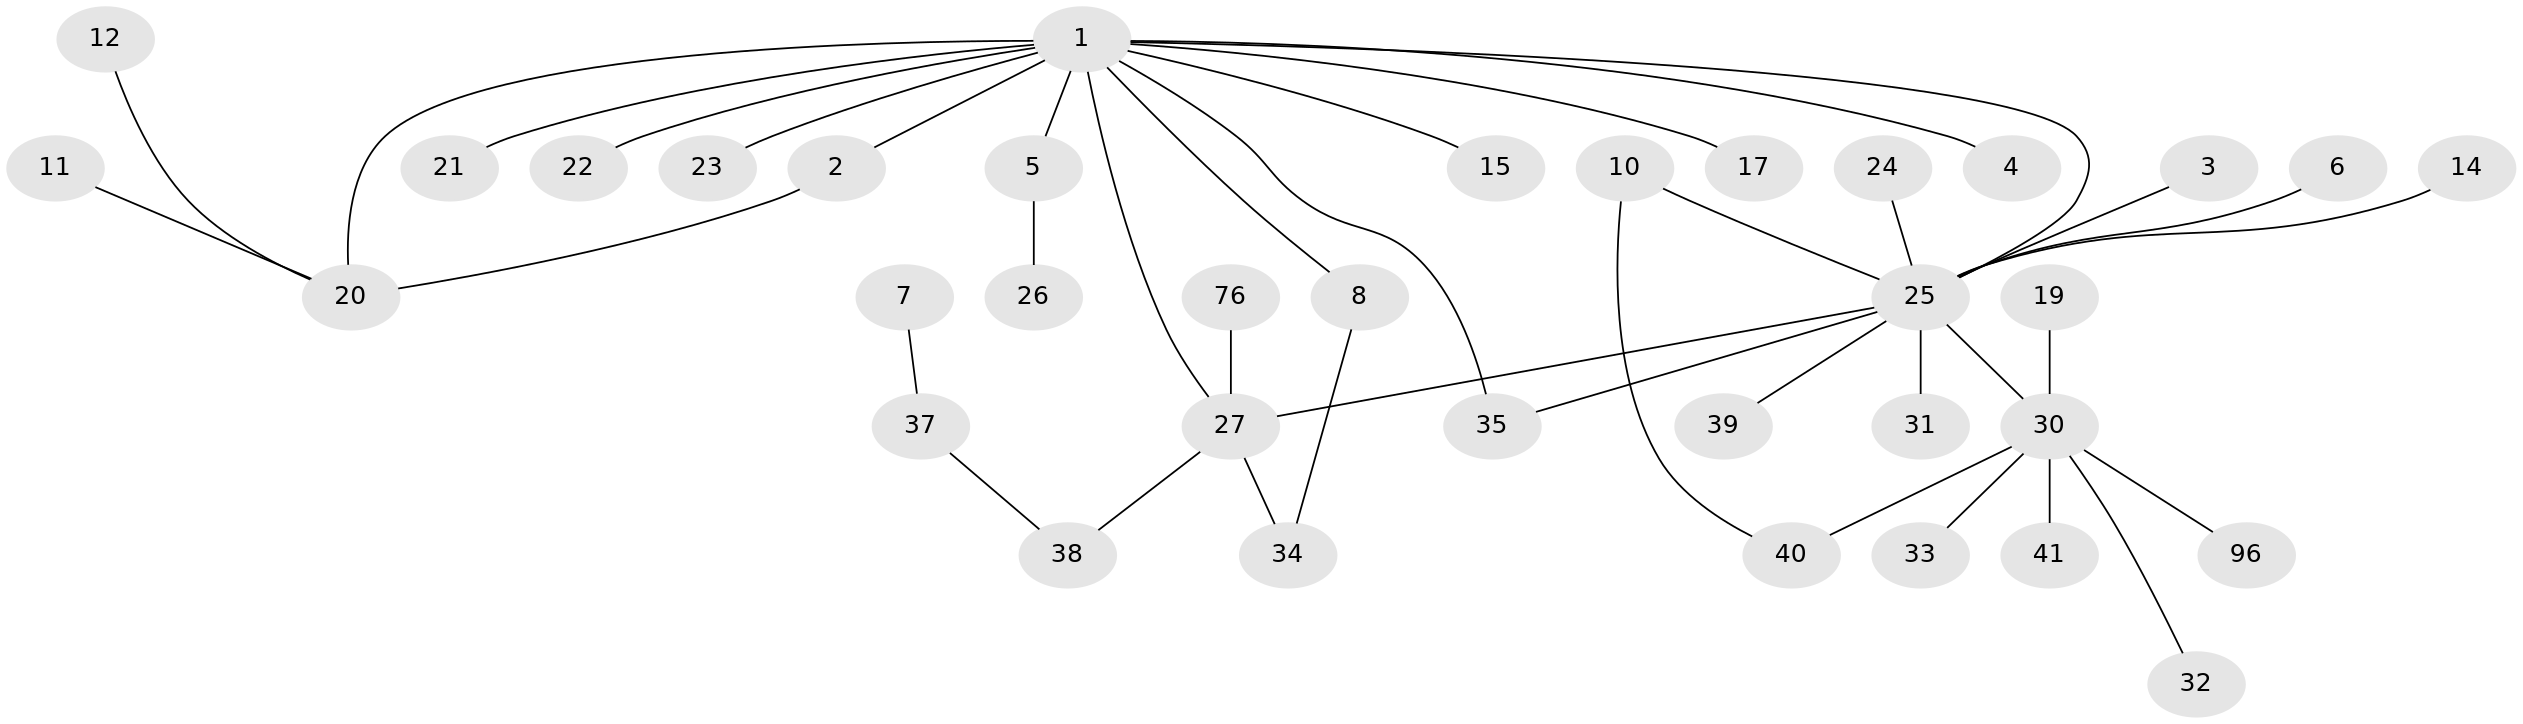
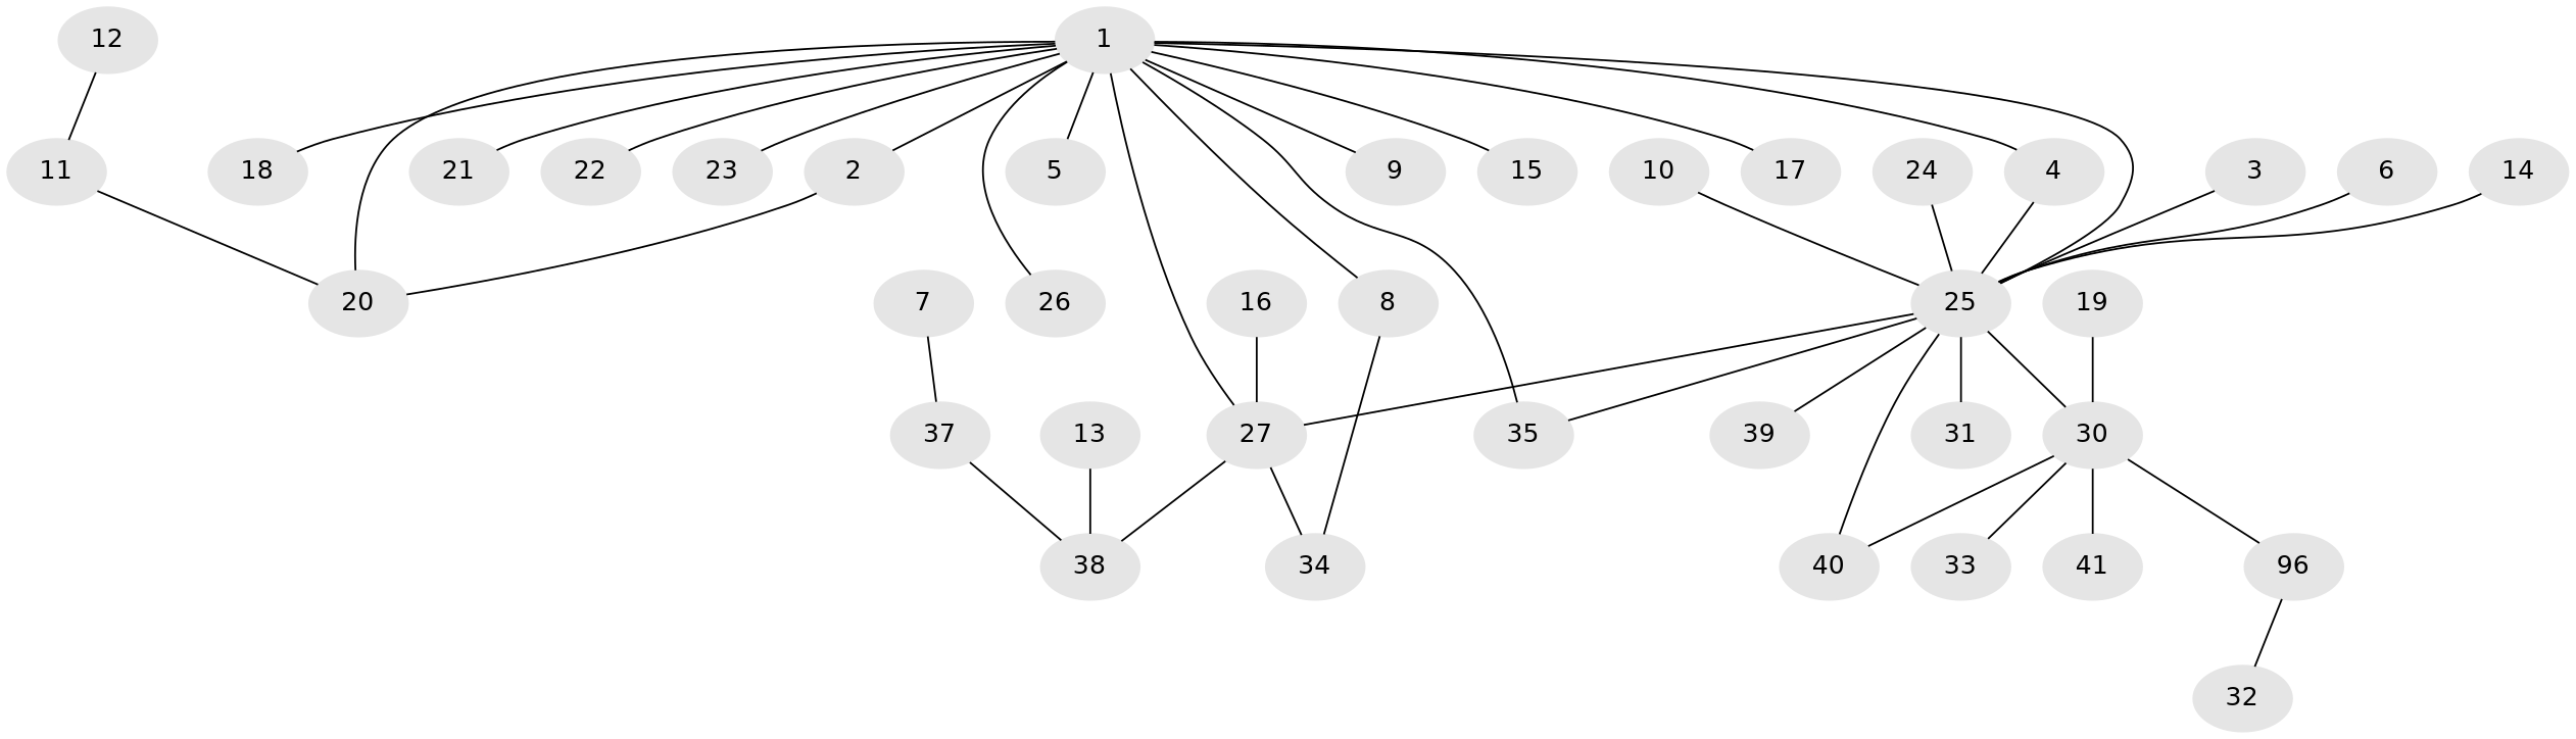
  graph {
    fontname="DejaVu Sans"
    node [color=gray90 fontname="DejaVu Sans" style=filled]
    edge [fontname="DejaVu Sans" weight=1.0]
    1
    2
    4
    5
    8
+   9
    15
    17
+   18
    20
    21
    22
    23
    25
    26
    27
    35
    34
    30
    31
    39
    40
    38
    3
    6
    7
    37
    10
    11
    12
+   13
    14
-   16 [label=76]
+   16
    19
    32
    33
    n37 [label=96]
    41
    24
    1 -- 2
    1 -- 4
    1 -- 5
    1 -- 8
+   1 -- 9
    1 -- 15
    1 -- 17
+   1 -- 18
    1 -- 20 [weight=2.0]
    1 -- 21
    1 -- 22
    1 -- 23
    1 -- 25
-   5 -- 26
+   1 -- 26
    1 -- 27 [weight=2.0]
    1 -- 35
    2 -- 20
+   4 -- 25
    8 -- 34
    25 -- 27 [weight=2.0]
    25 -- 35
    25 -- 30 [weight=2.0]
    25 -- 31
    25 -- 39
-   10 -- 40
+   25 -- 40
    27 -- 34
    27 -- 38
    30 -- 40
-   30 -- 32
+   n37 -- 32
    30 -- 33
    30 -- n37
    30 -- 41
    3 -- 25
    6 -- 25
    7 -- 37
    37 -- 38
    10 -- 25
    11 -- 20
-   12 -- 20
+   12 -- 11
+   13 -- 38
    14 -- 25
    16 -- 27
    19 -- 30
    24 -- 25
  }
